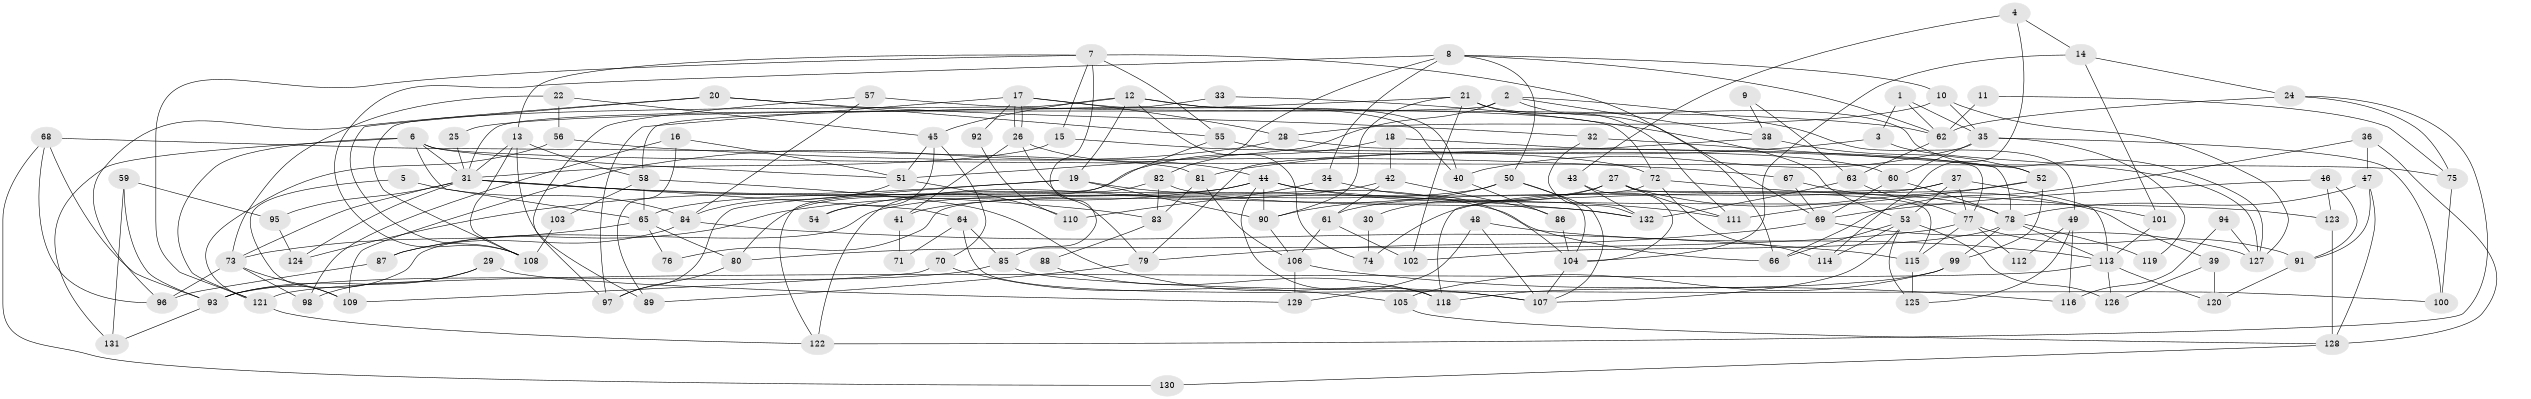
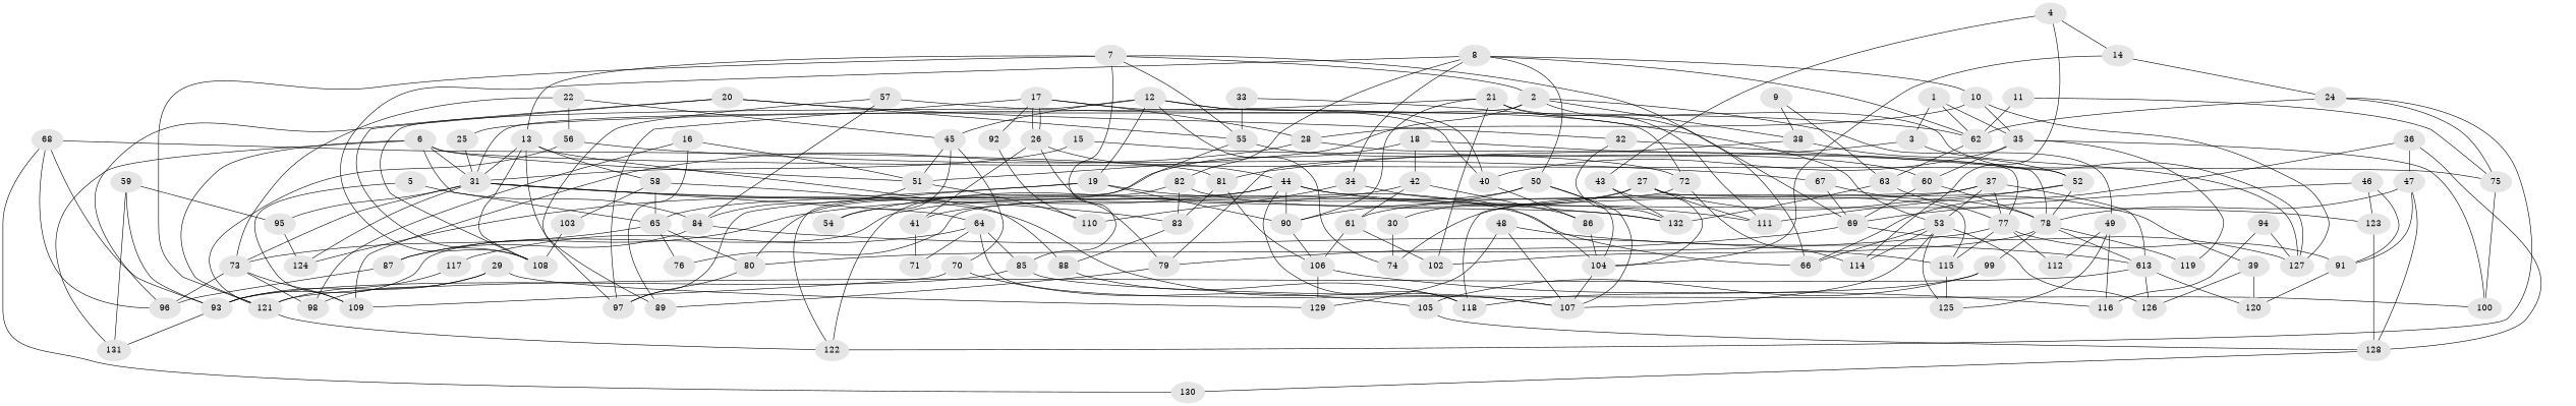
  graph {
    node [color=gray90 style=filled]
    1
    3
    35
    62
    81
    127
    40
    60
    100
    119
    63
    2
    31
    38
    49
    51
    69
    124
    73
    64
    83
    95
    132
    79
    52
    112
    116
    125
    84
    110
    106
    4
    14
    43
    114
    24
-   101
    104
    5
    109
    87
    115
    6
    65
    75
    121
    131
    80
    76
    122
    7
    13
    15
    55
    66
    85
    108
    58
    88
    89
    72
    93
    8
    10
    34
    50
    82
    28
    90
    107
    9
    77
    11
    12
    19
    45
    74
    97
    86
    54
    70
    103
    118
-   113
+   113 [label=613]
    16
    98
    17
    26
    92
    41
    44
    18
    42
    78
    61
    102
    99
    20
    32
    96
    21
    25
    111
    22
    56
    67
    71
    123
    27
    30
    39
    120
    126
    91
    29
    129
+   117
    33
    53
    36
    47
    128
    130
    37
    105
    46
    48
    57
    59
    68
    94
    1 -- 3
    1 -- 35
    1 -- 62
    3 -- 81
    3 -- 127
    35 -- 40
    35 -- 60
    35 -- 100
    35 -- 119
    62 -- 63
    81 -- 83
    81 -- 106
    40 -- 86
    60 -- 69
    60 -- 78
    63 -- 132
    63 -- 77
    2 -- 31
    2 -- 38
    2 -- 49
    2 -- 51
    2 -- 69
    31 -- 124
    31 -- 73
    31 -- 64
    31 -- 83
    31 -- 95
    31 -- 132
    38 -- 79
    38 -- 52
    49 -- 112
    49 -- 116
    49 -- 125
    51 -- 84
    51 -- 110
    69 -- 127
    69 -- 79
    73 -- 109
    73 -- 98
    73 -- 96
    64 -- 85
    64 -- 107
    64 -- 71
+   64 -- 117
    83 -- 88
    95 -- 124
    79 -- 89
    52 -- 74
-   52 -- 99
+   52 -- 78
    52 -- 111
    84 -- 87
    84 -- 115
    106 -- 116
    106 -- 129
    4 -- 14
    4 -- 43
    4 -- 114
    14 -- 24
-   14 -- 101
    14 -- 104
    43 -- 132
    43 -- 104
    24 -- 62
    24 -- 75
    24 -- 122
-   101 -- 113
    104 -- 107
    5 -- 84
    5 -- 109
    87 -- 96
    115 -- 125
    6 -- 31
    6 -- 51
    6 -- 65
    6 -- 75
    6 -- 121
    6 -- 131
    65 -- 73
    65 -- 80
    65 -- 76
    75 -- 100
    121 -- 122
    80 -- 97
    7 -- 121
    7 -- 13
-   7 -- 15
+   7 -- 2
    7 -- 55
    7 -- 66
    7 -- 85
    13 -- 31
    13 -- 108
    13 -- 58
+   13 -- 88
    13 -- 89
    15 -- 31
    15 -- 72
    55 -- 60
    55 -- 122
    85 -- 100
    85 -- 93
    58 -- 65
    58 -- 107
    58 -- 103
    88 -- 118
    72 -- 114
-   72 -- 101
    72 -- 76
    93 -- 131
    8 -- 62
    8 -- 108
    8 -- 10
    8 -- 34
    8 -- 50
    8 -- 82
    10 -- 35
    10 -- 127
    10 -- 28
    34 -- 110
    34 -- 104
    50 -- 104
    50 -- 93
    50 -- 90
    50 -- 107
    82 -- 83
    82 -- 132
    82 -- 122
    28 -- 109
    28 -- 77
    90 -- 106
    9 -- 63
    9 -- 38
    77 -- 112
    77 -- 115
    77 -- 80
    77 -- 91
    11 -- 62
    11 -- 75
    12 -- 40
    12 -- 108
    12 -- 72
    12 -- 19
    12 -- 45
    12 -- 74
    19 -- 124
    19 -- 66
    19 -- 90
    19 -- 97
    45 -- 51
    45 -- 54
    45 -- 70
    86 -- 104
    70 -- 109
    70 -- 105
    103 -- 108
    113 -- 121
    113 -- 120
    113 -- 126
    16 -- 51
    16 -- 89
    16 -- 98
    17 -- 40
    17 -- 28
    17 -- 97
    17 -- 26
    17 -- 26
    17 -- 92
    26 -- 79
    26 -- 41
    26 -- 44
    92 -- 110
    41 -- 71
    44 -- 87
    44 -- 65
    44 -- 90
    44 -- 118
    44 -- 111
    44 -- 123
    18 -- 80
    18 -- 42
    18 -- 78
    42 -- 86
    42 -- 54
    42 -- 61
    78 -- 119
    78 -- 113
    78 -- 102
    78 -- 99
    61 -- 106
    61 -- 102
    99 -- 118
    99 -- 105
    20 -- 55
    20 -- 108
    20 -- 32
    20 -- 96
    32 -- 132
    32 -- 52
    21 -- 127
    21 -- 90
    21 -- 102
    21 -- 25
    21 -- 111
    25 -- 31
    22 -- 73
    22 -- 45
    22 -- 56
    56 -- 121
    56 -- 67
    67 -- 69
    67 -- 78
    123 -- 128
    27 -- 115
    27 -- 41
    27 -- 111
    27 -- 30
    27 -- 39
    30 -- 74
    39 -- 120
    39 -- 126
    91 -- 120
    29 -- 93
    29 -- 98
    29 -- 129
-   33 -- 58
+   117 -- 121
+   33 -- 55
    33 -- 53
    53 -- 125
    53 -- 114
    53 -- 66
    53 -- 107
    53 -- 126
    36 -- 66
    36 -- 47
    36 -- 128
    47 -- 78
    47 -- 91
    47 -- 128
    128 -- 130
    37 -- 77
    37 -- 118
    37 -- 113
    37 -- 61
    37 -- 53
    105 -- 128
    46 -- 69
    46 -- 123
    46 -- 91
    48 -- 107
    48 -- 113
    48 -- 129
    57 -- 62
    57 -- 84
    57 -- 97
    59 -- 95
    59 -- 131
    59 -- 93
    68 -- 81
    68 -- 93
    68 -- 96
    68 -- 130
    94 -- 127
    94 -- 116
  }
